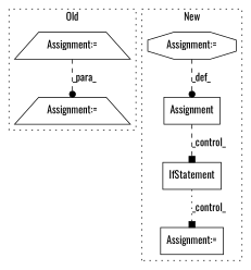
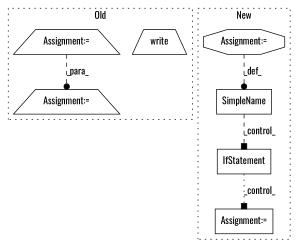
  digraph {
    fontname=Oswald
    node [a=7 fontname=Oswald shape=trapezium]
    edge [arrowhead=dot fontname=Oswald style=dashed]
+   n1 [a=32 l="6,1" label=write s="1184,1203"]
    n2 [l="57,2" label="Assignment:=" s="1255,1356"]
    n3 [l=5 label="Assignment:=" s=1068]
    n4 [a=25 l="4,2" label=IfStatement s="2408,2623" shape=box]
    n5 [l=39 label="Assignment:=" s=2787 shape=box]
-   n6 [a=42 label=Assignment shape=box]
+   n6 [a=42 label=SimpleName shape=box]
    n7 [l=26 label="Assignment:=" s=2594 shape=octagon]
    subgraph cluster_1 {
      label=Old
      style=dotted
+     n1
      n2
      n3
    }
    subgraph cluster_2 {
      label=New
      style=dotted
      n4
      n5
      n6
      n7
    }
    n3 -> n2 [label=_para_]
    n4 -> n5 [arrowhead=box label=_control_ style=dotted]
    n6 -> n4 [arrowhead=box label=_control_]
    n7 -> n6 [label=_def_]
  }
